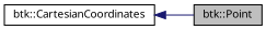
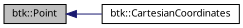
  digraph {
    rankdir=LR
    node [color=black fontname="FreeSans.ttf" fontsize=10 shape=record style=filled]
    n1 [fillcolor=grey75 fontcolor=black height=0.2 label="btk::Point" width=0.4]
    n2 [fillcolor=white height=0.2 label="btk::CartesianCoordinates" width=0.4]
-   n2 -> n1 [color=midnightblue dir=back fontname="FreeSans.ttf" fontsize=10 labelfontname="FreeSans.ttf" labelfontsize=10 style=solid]
+   n1 -> n2 [color=midnightblue dir=back fontname="FreeSans.ttf" fontsize=10 labelfontname="FreeSans.ttf" labelfontsize=10 style=solid]
  }
